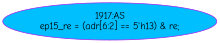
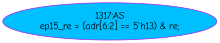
  strict digraph {
    fontname="Comic Neue"
-   n1 [ast="<pyverilog.vparser.ast.Assign object at 0x7f0a38dbcd90>" def_var="['ep15_re']" fillcolor=deepskyblue label="1917:AS\nep15_re = (adr[6:2] == 5'h13) & re;" statements="[]" style=filled typ=Assign use_var="['adr', 're']" color=purple fontname="Comic Neue"]
+   n1 [ast="<pyverilog.vparser.ast.Assign object at 0x7f0a38dbcd90>" def_var="['ep15_re']" fillcolor=deepskyblue label="1317:AS\nep15_re = (adr[6:2] == 5'h13) & re;" statements="[]" style=filled typ=Assign use_var="['adr', 're']" color=purple fontname="Comic Neue"]
  }
